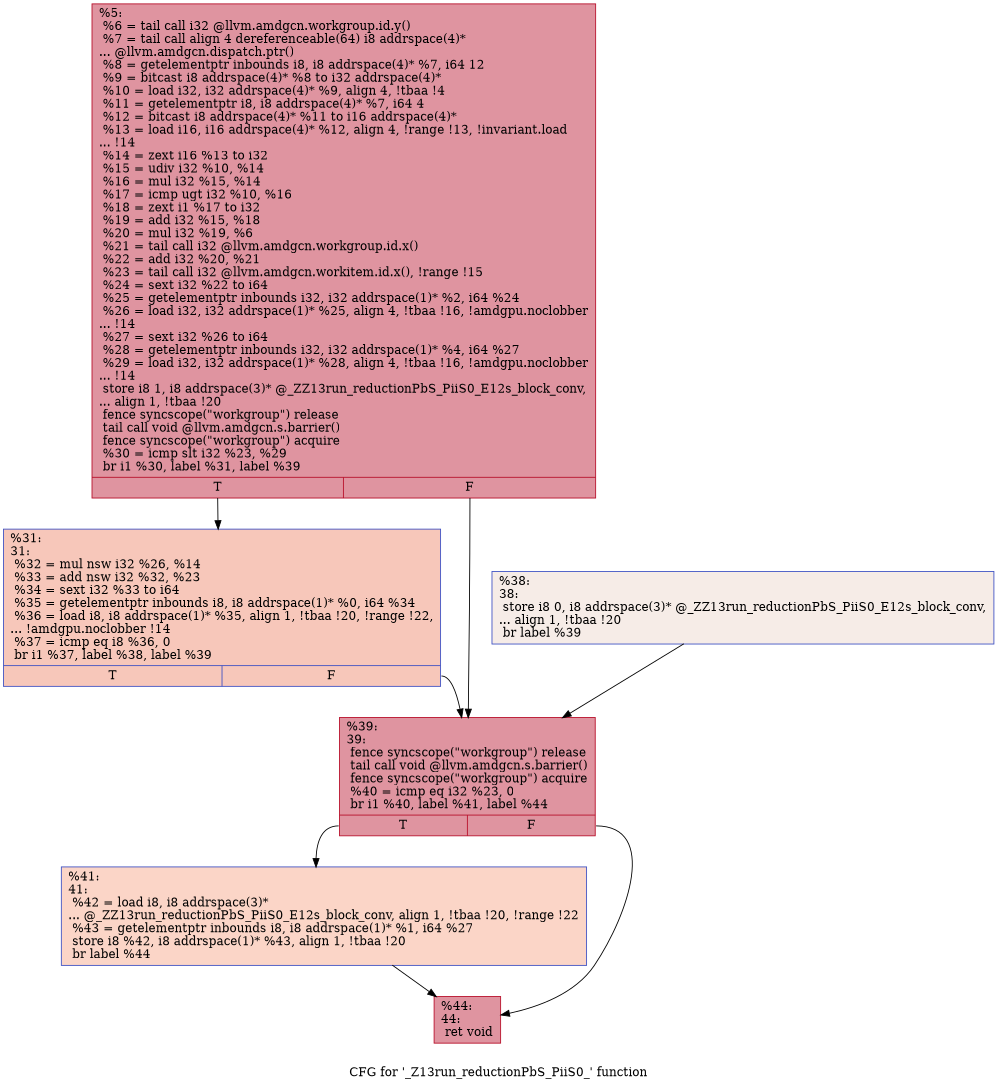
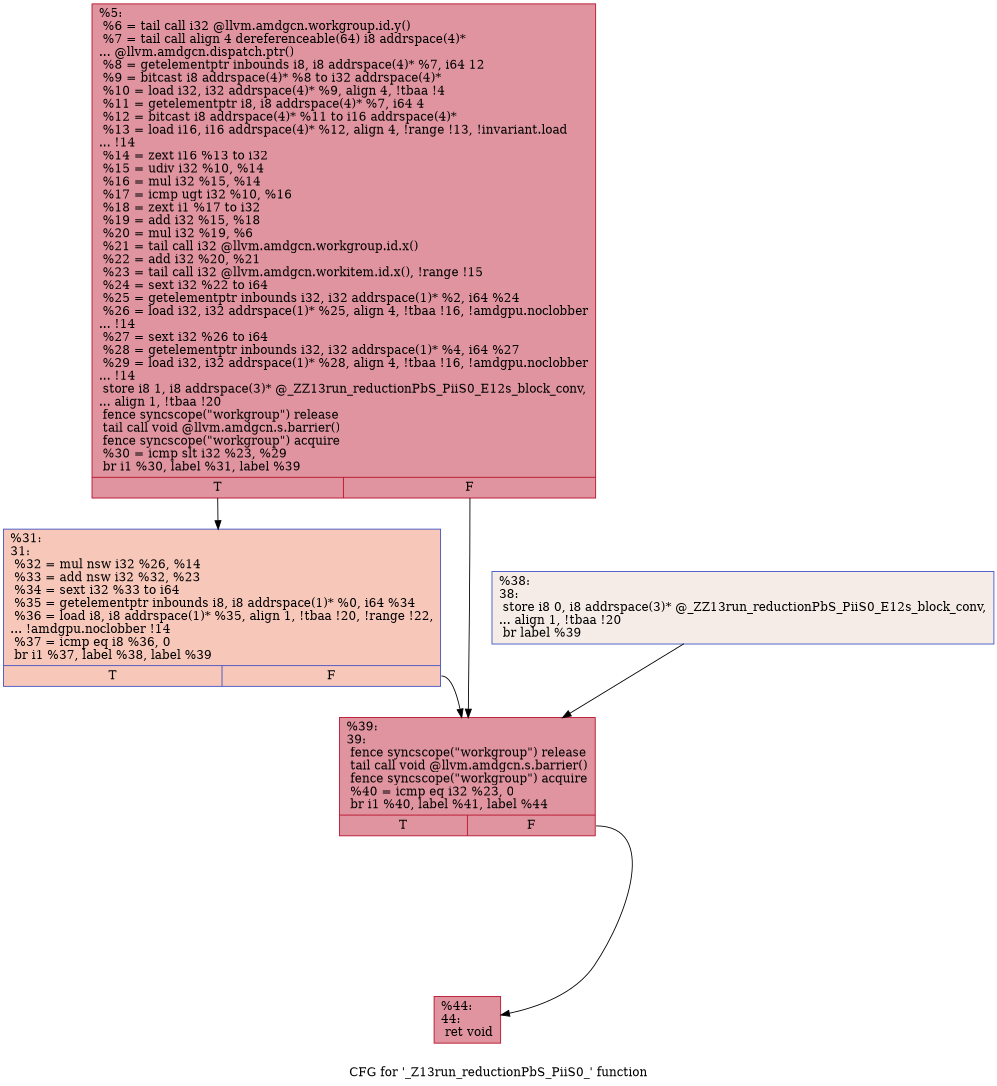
  digraph {
    label="CFG for '_Z13run_reductionPbS_PiiS0_' function"
    node [color="#b70d28ff" fillcolor="#b70d2870" shape=record style=filled]
    edge [tailport=s0]
    n1 [label="{%5:\l  %6 = tail call i32 @llvm.amdgcn.workgroup.id.y()\l  %7 = tail call align 4 dereferenceable(64) i8 addrspace(4)*\l... @llvm.amdgcn.dispatch.ptr()\l  %8 = getelementptr inbounds i8, i8 addrspace(4)* %7, i64 12\l  %9 = bitcast i8 addrspace(4)* %8 to i32 addrspace(4)*\l  %10 = load i32, i32 addrspace(4)* %9, align 4, !tbaa !4\l  %11 = getelementptr i8, i8 addrspace(4)* %7, i64 4\l  %12 = bitcast i8 addrspace(4)* %11 to i16 addrspace(4)*\l  %13 = load i16, i16 addrspace(4)* %12, align 4, !range !13, !invariant.load\l... !14\l  %14 = zext i16 %13 to i32\l  %15 = udiv i32 %10, %14\l  %16 = mul i32 %15, %14\l  %17 = icmp ugt i32 %10, %16\l  %18 = zext i1 %17 to i32\l  %19 = add i32 %15, %18\l  %20 = mul i32 %19, %6\l  %21 = tail call i32 @llvm.amdgcn.workgroup.id.x()\l  %22 = add i32 %20, %21\l  %23 = tail call i32 @llvm.amdgcn.workitem.id.x(), !range !15\l  %24 = sext i32 %22 to i64\l  %25 = getelementptr inbounds i32, i32 addrspace(1)* %2, i64 %24\l  %26 = load i32, i32 addrspace(1)* %25, align 4, !tbaa !16, !amdgpu.noclobber\l... !14\l  %27 = sext i32 %26 to i64\l  %28 = getelementptr inbounds i32, i32 addrspace(1)* %4, i64 %27\l  %29 = load i32, i32 addrspace(1)* %28, align 4, !tbaa !16, !amdgpu.noclobber\l... !14\l  store i8 1, i8 addrspace(3)* @_ZZ13run_reductionPbS_PiiS0_E12s_block_conv,\l... align 1, !tbaa !20\l  fence syncscope(\"workgroup\") release\l  tail call void @llvm.amdgcn.s.barrier()\l  fence syncscope(\"workgroup\") acquire\l  %30 = icmp slt i32 %23, %29\l  br i1 %30, label %31, label %39\l|{<s0>T|<s1>F}}"]
    n2 [color="#3d50c3ff" fillcolor="#ec7f6370" label="{%31:\l31:                                               \l  %32 = mul nsw i32 %26, %14\l  %33 = add nsw i32 %32, %23\l  %34 = sext i32 %33 to i64\l  %35 = getelementptr inbounds i8, i8 addrspace(1)* %0, i64 %34\l  %36 = load i8, i8 addrspace(1)* %35, align 1, !tbaa !20, !range !22,\l... !amdgpu.noclobber !14\l  %37 = icmp eq i8 %36, 0\l  br i1 %37, label %38, label %39\l|{<s0>T|<s1>F}}"]
    n3 [label="{%39:\l39:                                               \l  fence syncscope(\"workgroup\") release\l  tail call void @llvm.amdgcn.s.barrier()\l  fence syncscope(\"workgroup\") acquire\l  %40 = icmp eq i32 %23, 0\l  br i1 %40, label %41, label %44\l|{<s0>T|<s1>F}}"]
-   n4 [color="#3d50c3ff" fillcolor="#f5a08170" label="{%41:\l41:                                               \l  %42 = load i8, i8 addrspace(3)*\l... @_ZZ13run_reductionPbS_PiiS0_E12s_block_conv, align 1, !tbaa !20, !range !22\l  %43 = getelementptr inbounds i8, i8 addrspace(1)* %1, i64 %27\l  store i8 %42, i8 addrspace(1)* %43, align 1, !tbaa !20\l  br label %44\l}"]
    n5 [label="{%44:\l44:                                               \l  ret void\l}"]
    n6 [color="#3d50c3ff" fillcolor="#ead5c970" label="{%38:\l38:                                               \l  store i8 0, i8 addrspace(3)* @_ZZ13run_reductionPbS_PiiS0_E12s_block_conv,\l... align 1, !tbaa !20\l  br label %39\l}"]
    n1 -> n2
    n1 -> n3 [tailport=s1]
    n2 -> n3 [tailport=s1]
-   n3 -> n4
    n3 -> n5 [tailport=s1]
-   n4 -> n5
    n6 -> n3
  }
